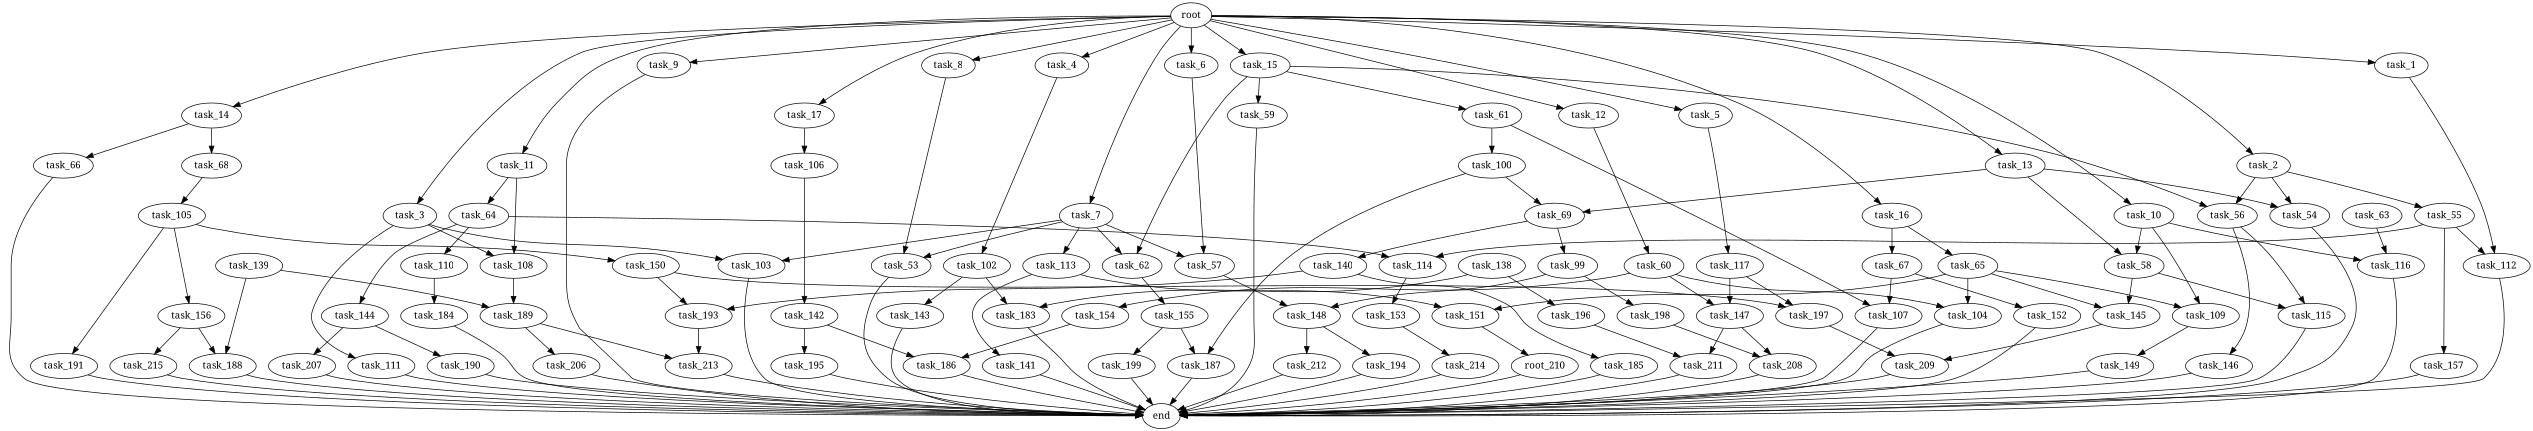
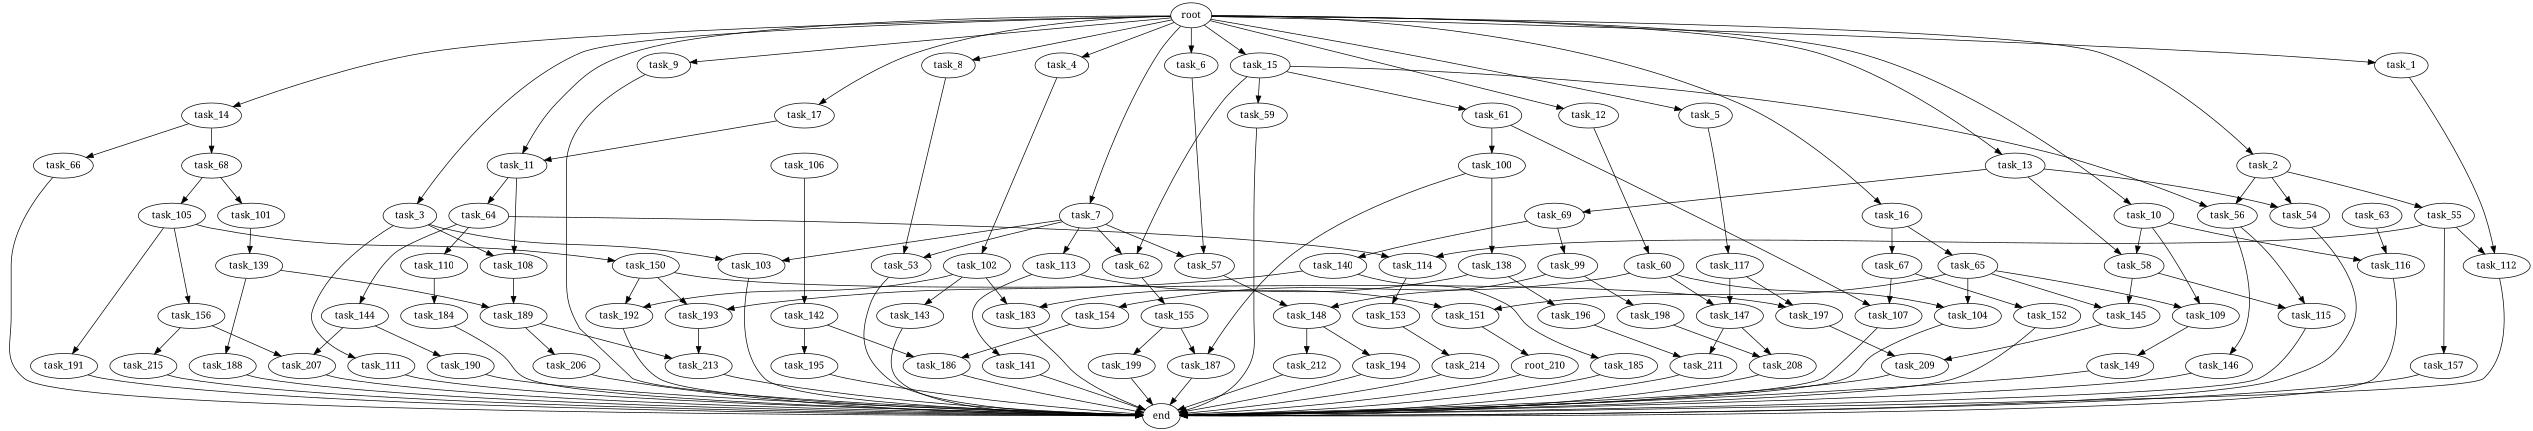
  digraph {
    fontname="Noto Serif"
    node [fontname="Noto Serif"]
    edge [fontname="Noto Serif"]
    task_11
    task_64
    task_108
    task_144
    task_110
    task_114
    task_189
    task_195
    end
    task_138
    task_196
    task_183
    task_211
    task_190
    task_207
    task_184
    task_153
    task_17
    task_106
    task_142
    task_69
    task_99
    task_140
    task_214
    task_198
    task_148
    task_185
    task_193
    task_62
    task_155
    task_199
    task_187
    task_104
    task_209
    task_113
    task_141
    task_151
    n38 [label=root_210]
    task_206
    task_213
    task_59
    task_197
    task_139
    task_188
    task_67
    task_107
    task_152
    task_56
    task_115
    task_146
    task_109
    task_149
    task_7
    task_53
    task_57
    task_103
+   task_192
    task_157
    task_63
    task_116
    task_61
    task_100
    task_55
    task_112
    task_54
    task_186
    task_105
    task_150
    task_156
    task_191
    task_215
    task_208
    task_145
    task_3
    task_111
    task_14
    task_66
    task_68
+   task_101
    task_147
    task_212
    task_194
    task_9
    task_16
    task_65
    task_58
    task_8
    task_15
    root
    task_4
    task_13
    task_5
    task_6
    task_10
    task_2
    task_12
    task_1
    task_102
    task_117
    task_60
    task_143
    task_154
    task_11 -> task_64
    task_11 -> task_108
    task_64 -> task_144
    task_64 -> task_110
    task_64 -> task_114
    task_108 -> task_189
    task_144 -> task_190
    task_144 -> task_207
    task_110 -> task_184
    task_114 -> task_153
    task_189 -> task_206
    task_189 -> task_213
    task_195 -> end
    task_138 -> task_196
    task_138 -> task_183
    task_196 -> task_211
    task_183 -> end
    task_211 -> end
    task_190 -> end
    task_207 -> end
    task_184 -> end
    task_153 -> task_214
-   task_17 -> task_106
+   task_17 -> task_11
    task_106 -> task_142
    task_142 -> task_195
    task_142 -> task_186
    task_69 -> task_99
    task_69 -> task_140
    task_99 -> task_198
    task_99 -> task_148
    task_140 -> task_185
    task_140 -> task_193
    task_214 -> end
    task_198 -> task_208
    task_148 -> task_212
    task_148 -> task_194
    task_185 -> end
    task_193 -> task_213
    task_62 -> task_155
    task_155 -> task_199
    task_155 -> task_187
    task_199 -> end
    task_187 -> end
    task_104 -> end
    task_209 -> end
    task_113 -> task_141
    task_113 -> task_151
    task_141 -> end
    task_151 -> n38
    n38 -> end
    task_206 -> end
    task_213 -> end
    task_59 -> end
    task_197 -> task_209
    task_139 -> task_189
    task_139 -> task_188
    task_188 -> end
    task_67 -> task_107
    task_67 -> task_152
    task_107 -> end
    task_152 -> end
    task_56 -> task_115
    task_56 -> task_146
    task_115 -> end
    task_146 -> end
    task_109 -> task_149
    task_149 -> end
    task_7 -> task_62
    task_7 -> task_113
    task_7 -> task_53
    task_7 -> task_57
    task_7 -> task_103
    task_53 -> end
    task_57 -> task_148
    task_103 -> end
+   task_192 -> end
    task_157 -> end
    task_63 -> task_116
    task_116 -> end
    task_61 -> task_107
    task_61 -> task_100
-   task_100 -> task_69
+   task_100 -> task_138
    task_100 -> task_187
    task_55 -> task_114
    task_55 -> task_157
    task_55 -> task_112
    task_112 -> end
    task_54 -> end
    task_186 -> end
    task_105 -> task_150
    task_105 -> task_156
    task_105 -> task_191
    task_150 -> task_193
    task_150 -> task_197
-   task_156 -> task_188
+   task_150 -> task_192
+   task_156 -> task_207
    task_156 -> task_215
    task_191 -> end
    task_215 -> end
    task_208 -> end
    task_145 -> task_209
    task_3 -> task_108
    task_3 -> task_103
    task_3 -> task_111
    task_111 -> end
    task_14 -> task_66
    task_14 -> task_68
    task_66 -> end
    task_68 -> task_105
+   task_68 -> task_101
+   task_101 -> task_139
    task_147 -> task_211
    task_147 -> task_208
    task_212 -> end
    task_194 -> end
    task_9 -> end
    task_16 -> task_67
    task_16 -> task_65
    task_65 -> task_104
    task_65 -> task_151
    task_65 -> task_109
    task_65 -> task_145
    task_58 -> task_115
    task_58 -> task_145
    task_8 -> task_53
    task_15 -> task_62
    task_15 -> task_59
    task_15 -> task_56
    task_15 -> task_61
    root -> task_11
    root -> task_17
    root -> task_7
    root -> task_3
    root -> task_14
    root -> task_9
    root -> task_16
    root -> task_8
    root -> task_15
    root -> task_4
    root -> task_13
    root -> task_5
    root -> task_6
    root -> task_10
    root -> task_2
    root -> task_12
    root -> task_1
    task_4 -> task_102
    task_13 -> task_69
    task_13 -> task_54
    task_13 -> task_58
    task_5 -> task_117
    task_6 -> task_57
    task_10 -> task_109
    task_10 -> task_116
    task_10 -> task_58
    task_2 -> task_56
    task_2 -> task_55
    task_2 -> task_54
    task_12 -> task_60
    task_1 -> task_112
    task_102 -> task_183
+   task_102 -> task_192
    task_102 -> task_143
    task_117 -> task_197
    task_117 -> task_147
    task_60 -> task_104
    task_60 -> task_147
    task_60 -> task_154
    task_143 -> end
    task_154 -> task_186
  }
